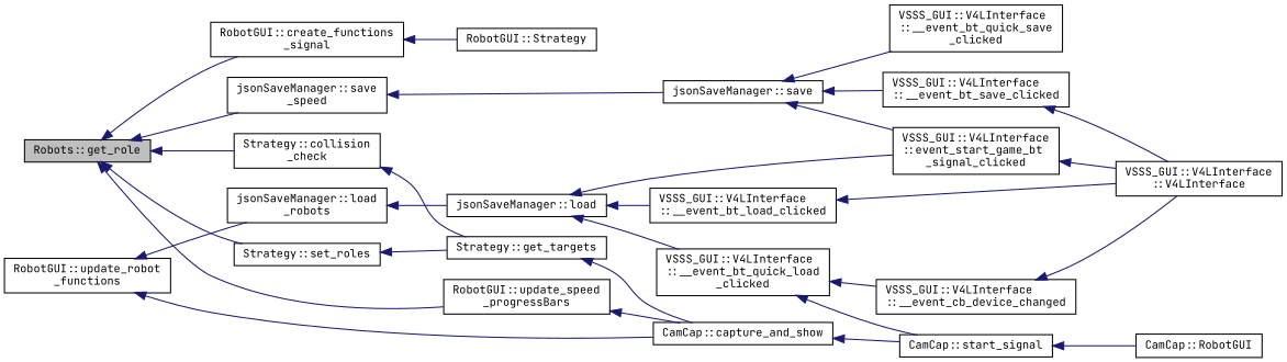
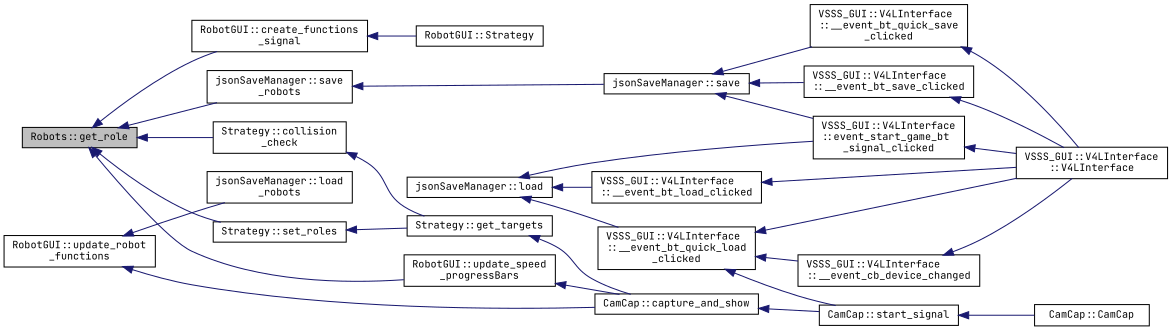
  digraph {
    fontname="JetBrains Mono"
    rankdir=LR
    node [color=black fillcolor=white fontname="JetBrains Mono" fontsize=10 shape=record style=filled]
    edge [color=midnightblue dir=back fontname="JetBrains Mono" fontsize=10 labelfontname=Helvetica labelfontsize=10 style=solid]
    n1 [fillcolor=grey75 fontcolor=black height=0.2 label="Robots::get_role" width=0.4]
    n2 [height=0.2 label="Strategy::collision\l_check" width=0.4]
    n3 [height=0.2 label="RobotGUI::create_functions\l_signal" width=0.4]
-   n4 [height=0.2 label="jsonSaveManager::save\l_speed" width=0.4]
+   n4 [height=0.2 label="jsonSaveManager::save\l_robots" width=0.4]
    n5 [height=0.2 label="Strategy::set_roles" width=0.4]
    n6 [height=0.2 label="RobotGUI::update_speed\l_progressBars" width=0.4]
    n7 [height=0.2 label="Strategy::get_targets" width=0.4]
    n8 [height=0.2 label="RobotGUI::Strategy" width=0.4]
    n9 [height=0.2 label="jsonSaveManager::save" width=0.4]
    n10 [height=0.2 label="RobotGUI::update_robot\l_functions" width=0.4]
    n11 [height=0.2 label="CamCap::capture_and_show" width=0.4]
    n12 [height=0.2 label="jsonSaveManager::load\l_robots" width=0.4]
    n13 [height=0.2 label="CamCap::start_signal" width=0.4]
-   n14 [height=0.2 label="CamCap::RobotGUI" width=0.4]
+   n14 [height=0.2 label="CamCap::CamCap" width=0.4]
    n15 [height=0.2 label="VSSS_GUI::V4LInterface\l::__event_bt_quick_save\l_clicked" width=0.4]
    n16 [height=0.2 label="VSSS_GUI::V4LInterface\l::__event_bt_save_clicked" width=0.4]
    n17 [height=0.2 label="VSSS_GUI::V4LInterface\l::event_start_game_bt\l_signal_clicked" width=0.4]
    n18 [height=0.2 label="VSSS_GUI::V4LInterface\l::V4LInterface" width=0.4]
    n19 [height=0.2 label="jsonSaveManager::load" width=0.4]
    n20 [height=0.2 label="VSSS_GUI::V4LInterface\l::__event_bt_load_clicked" width=0.4]
    n21 [height=0.2 label="VSSS_GUI::V4LInterface\l::__event_bt_quick_load\l_clicked" width=0.4]
    n22 [height=0.2 label="VSSS_GUI::V4LInterface\l::__event_cb_device_changed" width=0.4]
    n1 -> n2
    n1 -> n3
    n1 -> n4
    n1 -> n5
    n1 -> n6
    n2 -> n7
    n3 -> n8
    n4 -> n9
    n5 -> n7
    n6 -> n11
    n7 -> n11
    n9 -> n15
    n9 -> n16
    n9 -> n17
    n10 -> n11
    n10 -> n12
    n11 -> n13
-   n12 -> n19
    n13 -> n14
+   n15 -> n18
    n16 -> n18
    n17 -> n18
    n19 -> n17
    n19 -> n20
    n19 -> n21
    n20 -> n18
    n21 -> n13
+   n21 -> n18
    n21 -> n22
    n22 -> n18
  }
